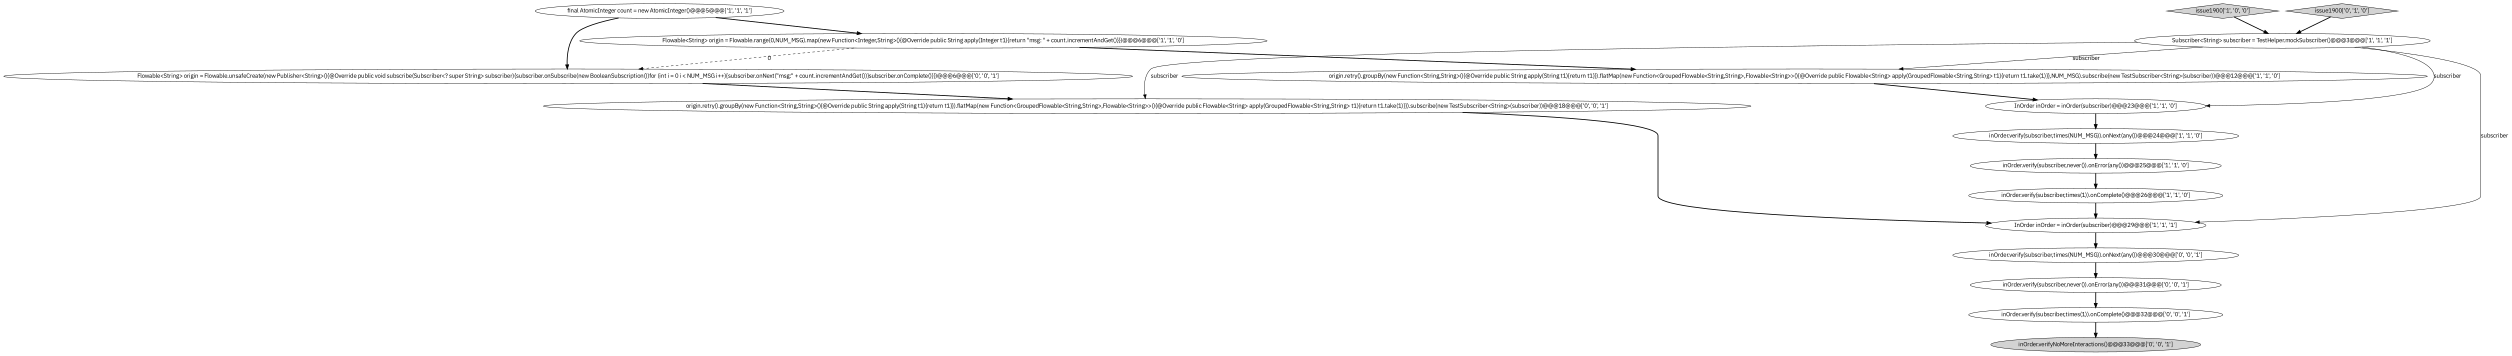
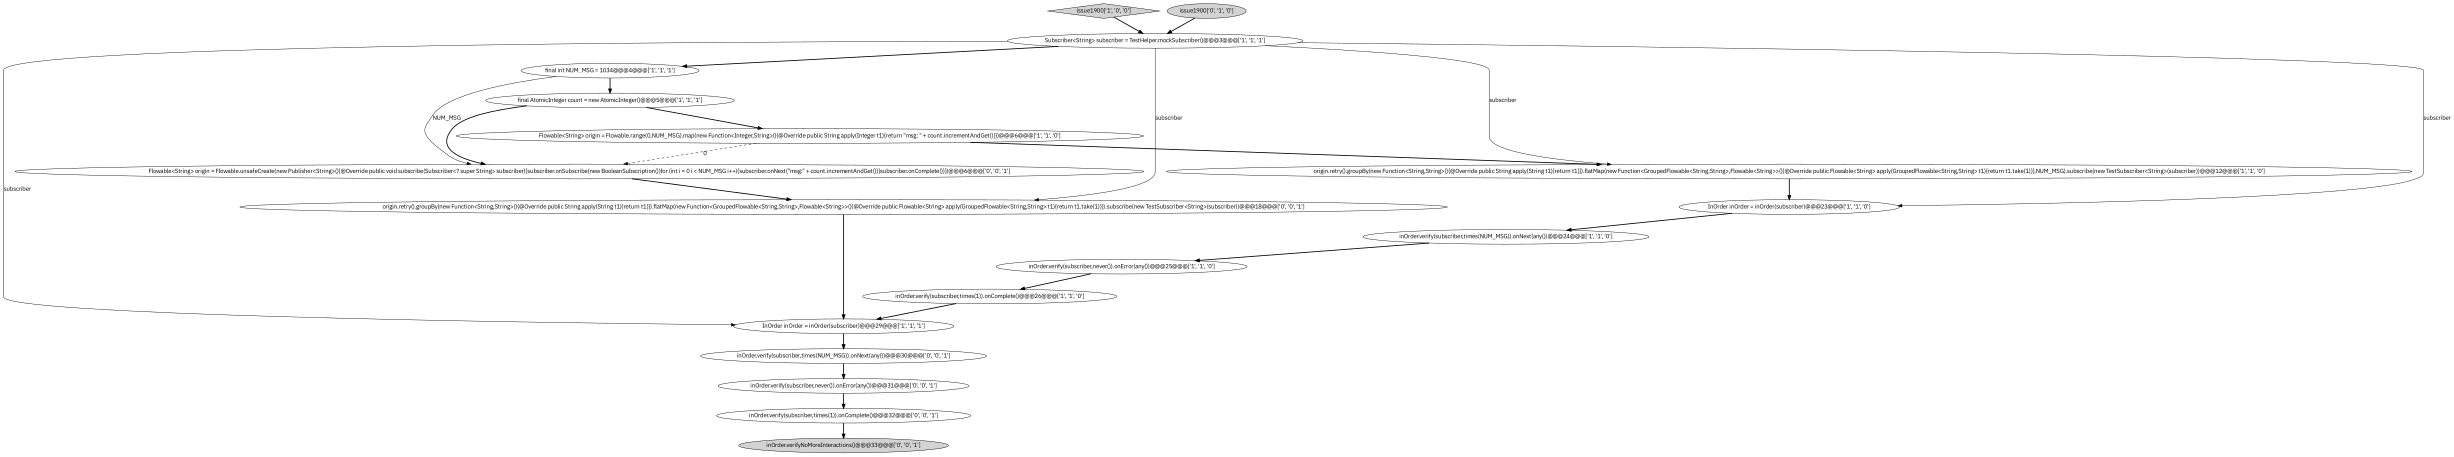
  digraph {
    fontname="IBM Plex Sans"
    node [fillcolor=white fontname="IBM Plex Sans" shape=ellipse style=filled]
    edge [fontname="IBM Plex Sans" style=bold]
    n1 [label="inOrder.verify(subscriber,never()).onError(any())@@@31@@@['0', '0', '1']"]
    n2 [label="inOrder.verify(subscriber,times(1)).onComplete()@@@32@@@['0', '0', '1']"]
    n3 [fillcolor=lightgray label="inOrder.verifyNoMoreInteractions()@@@33@@@['0', '0', '1']"]
    n4 [label="Subscriber<String> subscriber = TestHelper.mockSubscriber()@@@3@@@['1', '1', '1']"]
    n5 [label="origin.retry().groupBy(new Function<String,String>(){@Override public String apply(String t1){return t1}}).flatMap(new Function<GroupedFlowable<String,String>,Flowable<String>>(){@Override public Flowable<String> apply(GroupedFlowable<String,String> t1){return t1.take(1)}},NUM_MSG).subscribe(new TestSubscriber<String>(subscriber))@@@12@@@['1', '1', '0']"]
    n6 [label="InOrder inOrder = inOrder(subscriber)@@@23@@@['1', '1', '0']"]
    n7 [label="InOrder inOrder = inOrder(subscriber)@@@29@@@['1', '1', '1']"]
    n8 [label="origin.retry().groupBy(new Function<String,String>(){@Override public String apply(String t1){return t1}}).flatMap(new Function<GroupedFlowable<String,String>,Flowable<String>>(){@Override public Flowable<String> apply(GroupedFlowable<String,String> t1){return t1.take(1)}}).subscribe(new TestSubscriber<String>(subscriber))@@@18@@@['0', '0', '1']"]
+   n9 [label="final int NUM_MSG = 1034@@@4@@@['1', '1', '1']"]
    n10 [label="inOrder.verify(subscriber,times(NUM_MSG)).onNext(any())@@@24@@@['1', '1', '0']"]
    n11 [label="inOrder.verify(subscriber,never()).onError(any())@@@25@@@['1', '1', '0']"]
    n12 [label="inOrder.verify(subscriber,times(1)).onComplete()@@@26@@@['1', '1', '0']"]
    n13 [label="inOrder.verify(subscriber,times(NUM_MSG)).onNext(any())@@@30@@@['0', '0', '1']"]
    n14 [fillcolor=lightgray label="issue1900['1', '0', '0']" shape=diamond]
    n15 [label="final AtomicInteger count = new AtomicInteger()@@@5@@@['1', '1', '1']"]
    n16 [label="Flowable<String> origin = Flowable.unsafeCreate(new Publisher<String>(){@Override public void subscribe(Subscriber<? super String> subscriber){subscriber.onSubscribe(new BooleanSubscription())for (int i = 0 i < NUM_MSG i++){subscriber.onNext(\"msg:\" + count.incrementAndGet())}subscriber.onComplete()}})@@@6@@@['0', '0', '1']"]
    n17 [label="Flowable<String> origin = Flowable.range(0,NUM_MSG).map(new Function<Integer,String>(){@Override public String apply(Integer t1){return \"msg: \" + count.incrementAndGet()}})@@@6@@@['1', '1', '0']"]
-   n18 [fillcolor=lightgray label="issue1900['0', '1', '0']" shape=diamond]
+   n18 [fillcolor=lightgray label="issue1900['0', '1', '0']"]
    n1 -> n2
    n2 -> n3
    n4 -> n5 [label=subscriber style=solid]
    n4 -> n6 [label=subscriber style=solid]
    n4 -> n7 [label=subscriber style=solid]
    n4 -> n8 [label=subscriber style=solid]
+   n4 -> n9
    n5 -> n6
    n6 -> n10
    n7 -> n13
    n8 -> n7
+   n9 -> n15
+   n9 -> n16 [label=NUM_MSG style=solid]
    n10 -> n11
    n11 -> n12
    n12 -> n7
    n13 -> n1
    n14 -> n4
    n15 -> n16
    n15 -> n17
    n16 -> n8
    n17 -> n5
    n17 -> n16 [label=0 style=dashed]
    n18 -> n4
  }
